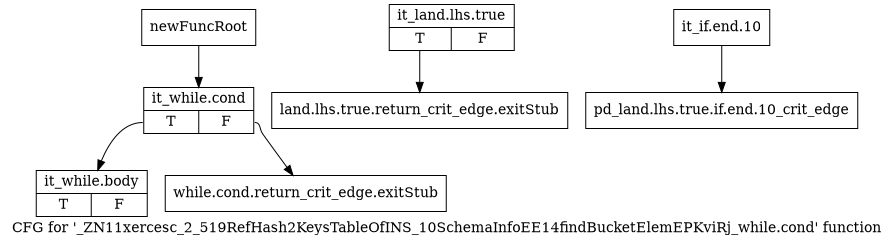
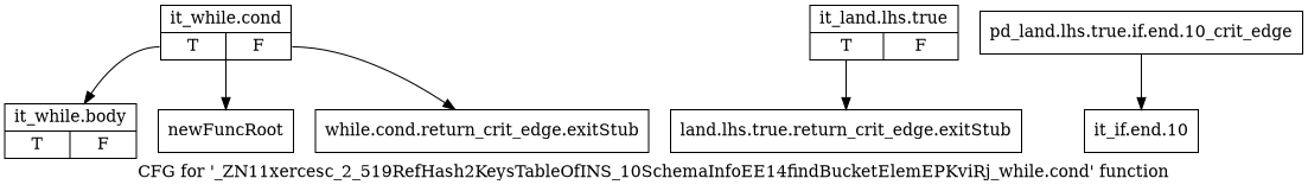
  digraph {
    label="CFG for '_ZN11xercesc_2_519RefHash2KeysTableOfINS_10SchemaInfoEE14findBucketElemEPKviRj_while.cond' function"
    node [shape=record]
    n1 [label="{newFuncRoot}"]
    n2 [label="{it_while.cond|{<s0>T|<s1>F}}"]
    n3 [label="{while.cond.return_crit_edge.exitStub}"]
    n4 [label="{it_while.body|{<s0>T|<s1>F}}"]
    n5 [label="{land.lhs.true.return_crit_edge.exitStub}"]
    n6 [label="{it_land.lhs.true|{<s0>T|<s1>F}}"]
    n7 [label="{pd_land.lhs.true.if.end.10_crit_edge}"]
    n8 [label="{it_if.end.10}"]
-   n1 -> n2
+   n2 -> n1
    n2 -> n3 [tailport=s1]
    n2 -> n4 [tailport=s0]
    n6 -> n5 [tailport=s0]
-   n8 -> n7
+   n7 -> n8
  }
